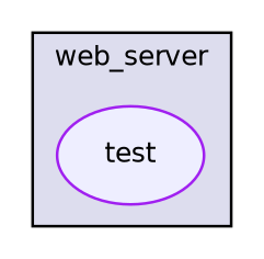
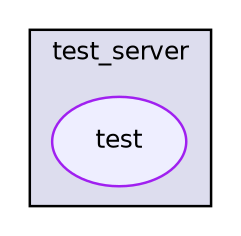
  digraph {
    compound=true
    n1 [fillcolor="#eeeeff" fontname=Helvetica fontsize=10 label=test pencolor=black shape=ellipse style=filled color=purple]
    subgraph cluster_1 {
      bgcolor="#ddddee"
      fontname=Helvetica
      fontsize=10
-     label=web_server
+     label=test_server
      pencolor=black
      n1
    }
  }
